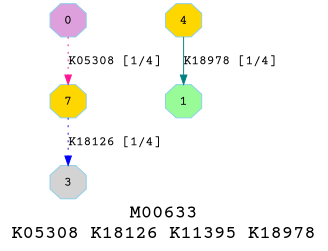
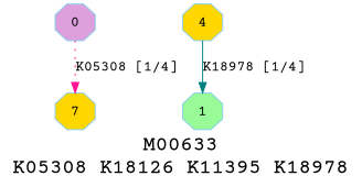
  digraph {
    fontname="Courier Prime"
    fontsize=20
    label="M00633\nK05308 K18126 K11395 K18978"
    node [color=skyblue fillcolor=gold fontname="Courier Prime" shape=octagon style=filled]
    edge [fontname="Courier Prime" style=dotted]
    0 [fillcolor=plum height=.3 width=.3]
    1 [fillcolor=palegreen height=.3 width=.3]
    n3 [height=.3 label=7 width=.3]
-   3 [fillcolor=lightgrey height=.3 width=.3]
    4 [height=.3 width=.3]
    subgraph sub_1 {
      0
      1
      n3
-     3
      4
    }
    0 -> n3 [color=deeppink label="K05308 [1/4]"]
-   n3 -> 3 [color=blue label="K18126 [1/4]"]
    4 -> 1 [color=teal label="K18978 [1/4]" style=solid]
  }
